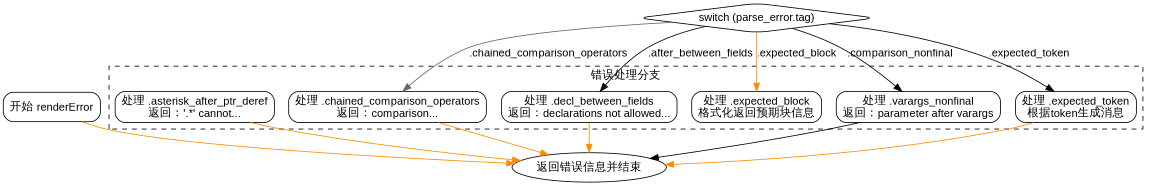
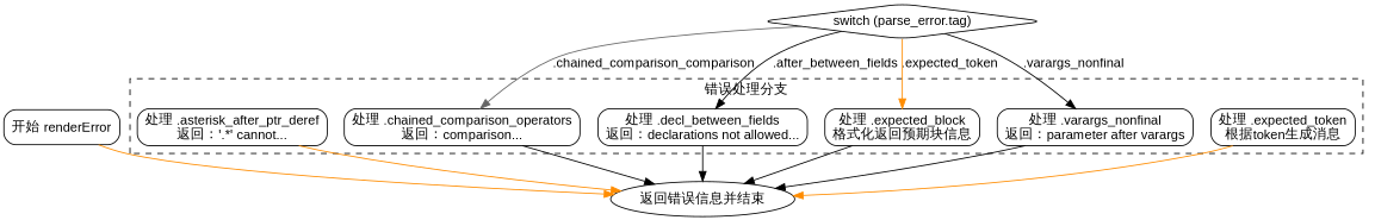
  digraph {
    node [fontname=Arial shape=rectangle style=rounded]
    edge [color=darkorange fontname=Arial]
    n1 [label="处理 .asterisk_after_ptr_deref\n返回：'.*' cannot..."]
    n2 [label="处理 .chained_comparison_operators\n返回：comparison..."]
    n3 [label="处理 .decl_between_fields\n返回：declarations not allowed..."]
    n4 [label="处理 .expected_block\n格式化返回预期块信息"]
    n5 [label="处理 .varargs_nonfinal\n返回：parameter after varargs"]
    n6 [label="处理 .expected_token\n根据token生成消息"]
    n7 [label="返回错误信息并结束" shape=ellipse]
    n8 [label="开始 renderError"]
    n9 [label="switch (parse_error.tag)" shape=diamond]
    subgraph cluster_1 {
      label="错误处理分支"
      style=dashed
      n1
      n2
      n3
      n4
      n5
      n6
    }
    n1 -> n7
-   n2 -> n7
-   n3 -> n7
+   n2 -> n7 [color=black]
+   n3 -> n7 [color=black]
+   n4 -> n7 [color=black]
    n5 -> n7 [color=black]
    n6 -> n7
    n8 -> n7
-   n9 -> n2 [color=gray40 label=".chained_comparison_operators"]
+   n9 -> n2 [color=gray40 label=".chained_comparison_comparison"]
    n9 -> n3 [color=black label=".after_between_fields"]
-   n9 -> n4 [label=".expected_block"]
-   n9 -> n5 [color=black label=".comparison_nonfinal"]
-   n9 -> n6 [color=black label=".expected_token"]
+   n9 -> n4 [label=".expected_token"]
+   n9 -> n5 [color=black label=".varargs_nonfinal"]
  }
